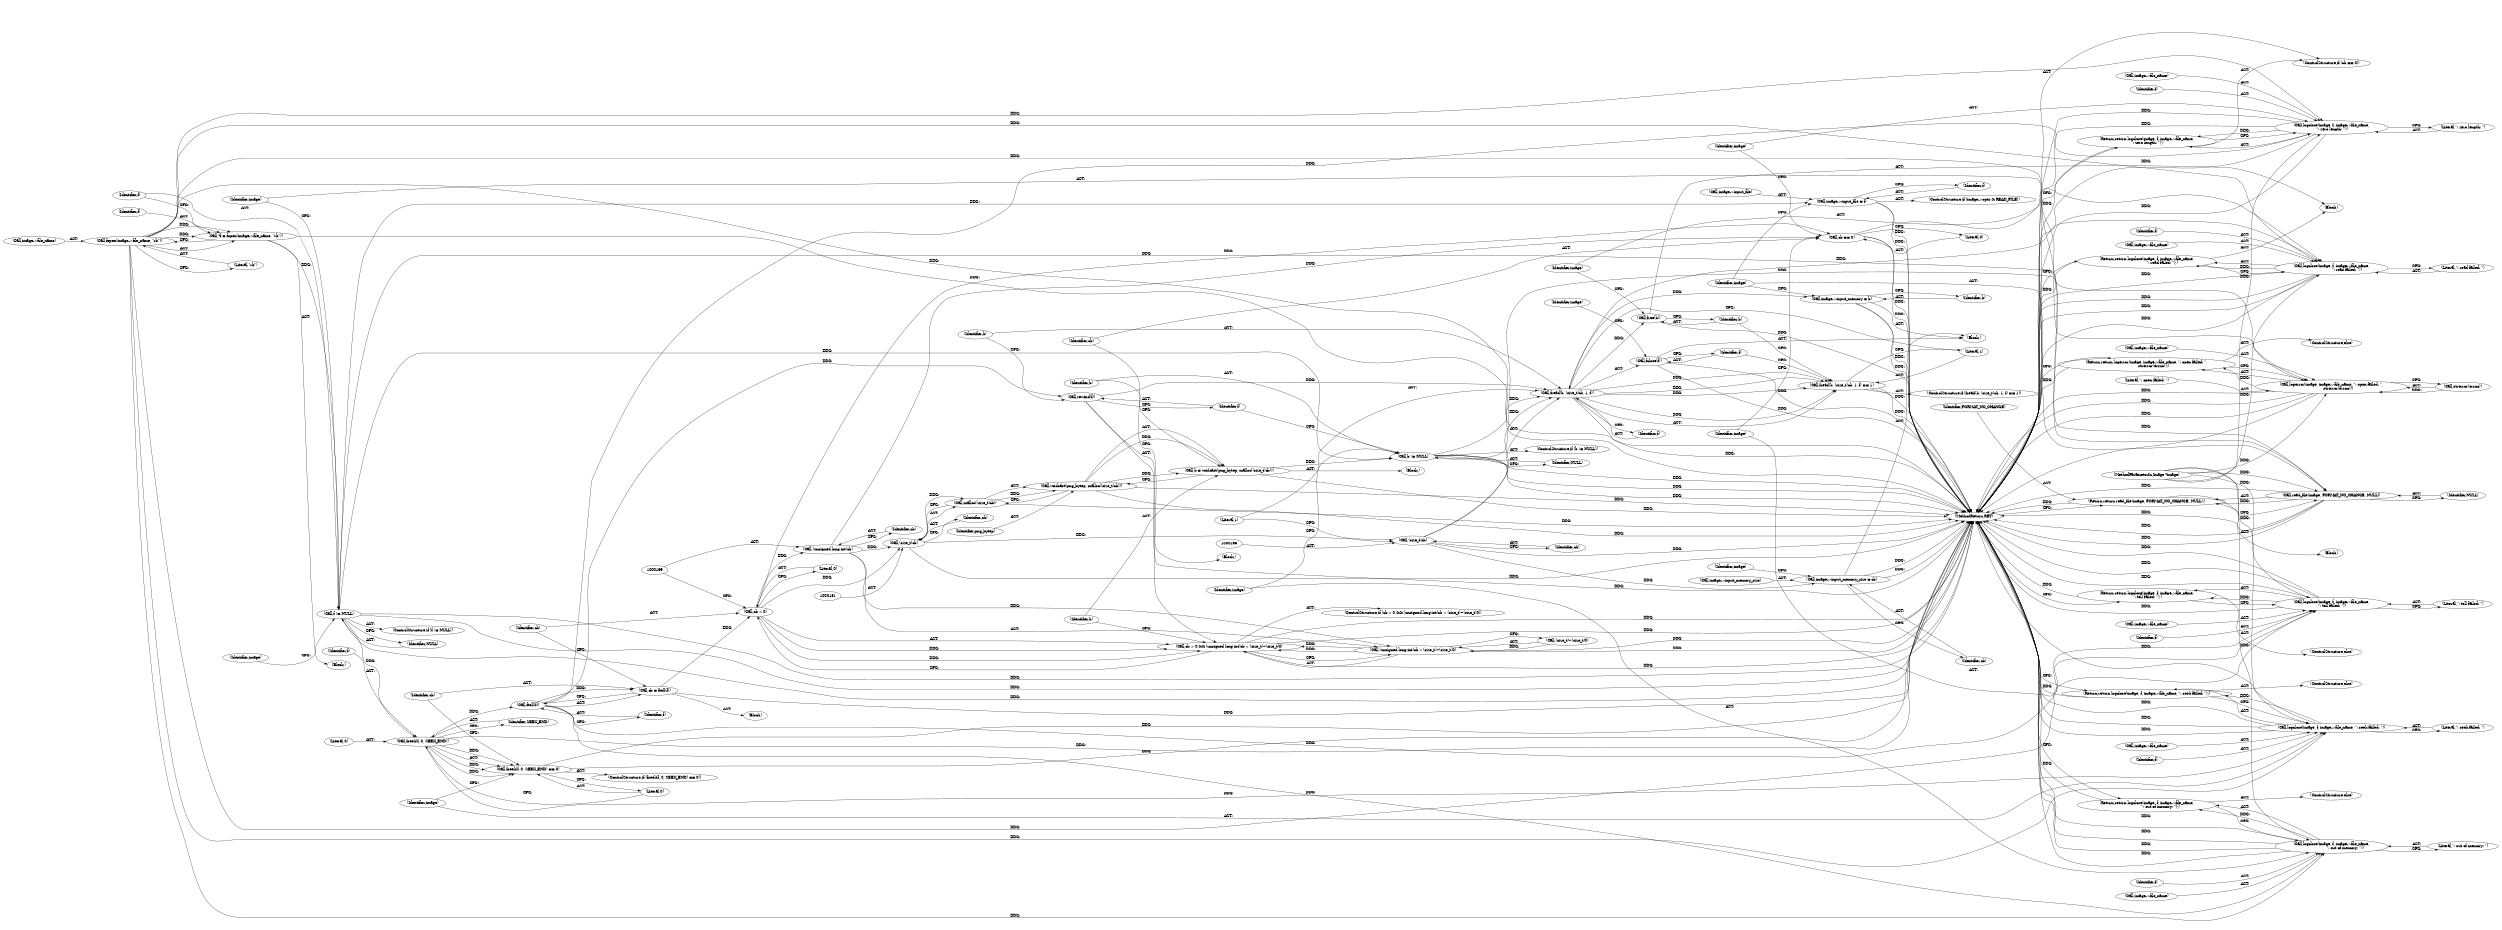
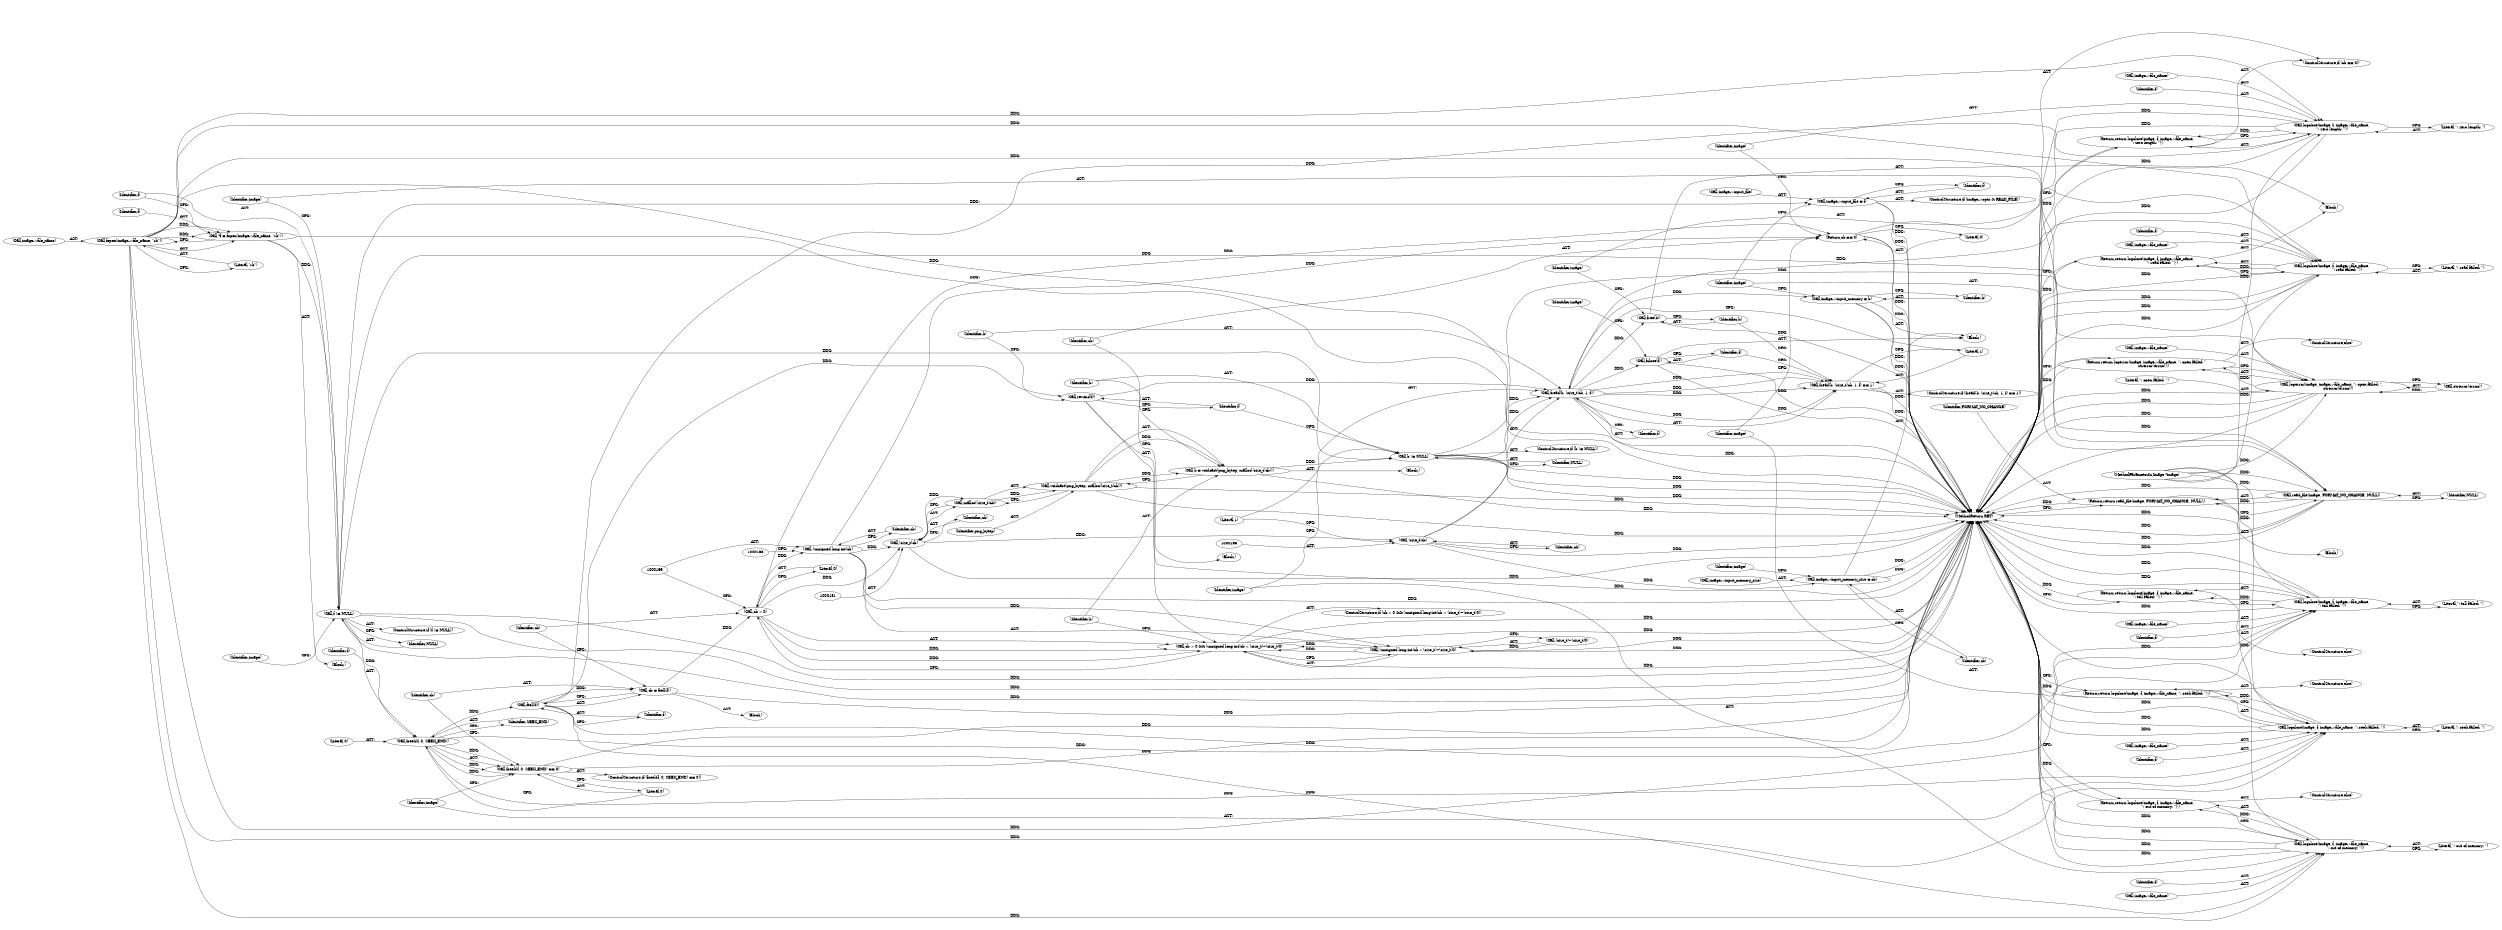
  digraph {
    rankdir=LR
    n1 [label="(Call,fopen(image->file_name, \"rb\"))"]
    n2 [label="(Call,*f = fopen(image->file_name, \"rb\"))"]
    n3 [label="(Call,logclose(image, f, image->file_name,\n                           \": read failed: \"))"]
    n4 [label="(Call,logclose(image, f, image->file_name,\n                        \": out of memory: \"))"]
    n5 [label="(Call,logclose(image, f, image->file_name,\n \": zero length: \"))"]
    n6 [label="(Call,logclose(image, f, image->file_name,\n \": tell failed: \"))"]
    n7 [label="(Call,logclose(image, f, image->file_name, \": seek failed: \"))"]
    n8 [label="(Call,logerror(image, image->file_name, \": open failed: \",\n            strerror(errno)))"]
    n9 [label="(MethodReturn,RET)"]
    n10 [label="(Literal,\"rb\")"]
    n11 [label="(Call,f != NULL)"]
    n12 [label="(Block,)"]
    n13 [label="(Return,return logclose(image, f, image->file_name,\n                           \": read failed: \");)"]
    n14 [label="(Literal,\": read failed: \")"]
    n15 [label="(Return,return logclose(image, f, image->file_name,\n                        \": out of memory: \");)"]
    n16 [label="(Literal,\": out of memory: \")"]
    n17 [label="(Return,return logclose(image, f, image->file_name,\n \": zero length: \");)"]
    n18 [label="(Literal,\": zero length: \")"]
    n19 [label="(Return,return logclose(image, f, image->file_name,\n \": tell failed: \");)"]
    n20 [label="(Literal,\": tell failed: \")"]
    n21 [label="(Return,return logclose(image, f, image->file_name, \": seek failed: \");)"]
    n22 [label="(Literal,\": seek failed: \")"]
    n23 [label="(Return,return logerror(image, image->file_name, \": open failed: \",\n            strerror(errno));)"]
    n24 [label="(Call,strerror(errno))"]
    n25 [label="(Return,return read_file(image, FORMAT_NO_CHANGE, NULL);)"]
    n26 [label="(Call,image->input_file = f)"]
    n27 [label="(Call,fseek(f, 0, SEEK_END))"]
    n28 [label="(Call,b != NULL)"]
    n29 [label="(Call,read_file(image, FORMAT_NO_CHANGE, NULL))"]
    n30 [label="(Identifier,NULL)"]
    n31 [label="(ControlStructure,if (f != NULL))"]
    n32 [label="(ControlStructure,if (image->opts & READ_FILE))"]
    n33 [label="(Identifier,f)"]
    n34 [label="(Call,fseek(f, 0, SEEK_END) == 0)"]
    n35 [label="(Call,ftell(f))"]
    n36 [label="(Identifier,SEEK_END)"]
    n37 [label="(Call,fread(b, (size_t)cb, 1, f))"]
    n38 [label="(Identifier,NULL)"]
    n39 [label="(ControlStructure,if (b != NULL))"]
    n40 [label="(Identifier,NULL)"]
    n41 [label="(ControlStructure,if (fseek(f, 0, SEEK_END) == 0))"]
    n42 [label="(Literal,0)"]
    n43 [label="(Call,cb = ftell(f))"]
    n44 [label="(Call,rewind(f))"]
    n45 [label="(Identifier,f)"]
    n46 [label="(Call,cb > 0)"]
    n47 [label="(Block,)"]
    n48 [label="(Block,)"]
    n49 [label="(Identifier,f)"]
    n50 [label="(Call,cb > 0 && (unsigned long int)cb < (size_t)~(size_t)0)"]
    n51 [label="(Call,(unsigned long int)cb)"]
    n52 [label="(Call,(size_t)cb)"]
-   n53 [label="(Call,cb == 0)"]
+   n53 [label="(Return,cb == 0)"]
    n54 [label="(Literal,0)"]
    n55 [label="(Call,(unsigned long int)cb < (size_t)~(size_t)0)"]
    n56 [label="(ControlStructure,if (cb > 0 && (unsigned long int)cb < (size_t)~(size_t)0))"]
    n57 [label="(Identifier,cb)"]
    n58 [label="(Call,malloc((size_t)cb))"]
    n59 [label="(Call,(size_t)cb)"]
    n60 [label="(Identifier,cb)"]
    n61 [label="(Literal,0)"]
    n62 [label="(ControlStructure,if (cb == 0))"]
    n63 [label="(Call,(size_t)~(size_t)0)"]
    n64 [label="(Call,voidcast(png_bytep, malloc((size_t)cb)))"]
    n65 [label="(Call,image->input_memory_size = cb)"]
    n66 [label="(Identifier,cb)"]
    n67 [label="(Call,b = voidcast(png_bytep, malloc((size_t)cb)))"]
    n68 [label="(Block,)"]
    n69 [label="(Call,fread(b, (size_t)cb, 1, f) == 1)"]
    n70 [label="(Call,fclose(f))"]
    n71 [label="(Call,image->input_memory = b)"]
    n72 [label="(Call,free(b))"]
    n73 [label="(Identifier,f)"]
    n74 [label="(ControlStructure,if (fread(b, (size_t)cb, 1, f) == 1))"]
    n75 [label="(Literal,1)"]
    n76 [label="(Identifier,f)"]
    n77 [label="(Block,)"]
    n78 [label="(Identifier,b)"]
    n79 [label="(Block,)"]
    n80 [label="(Identifier,b)"]
    n81 [label="(Block,)"]
    n82 [label="(Identifier,cb)"]
    n83 [label="(ControlStructure,else)"]
    n84 [label="(ControlStructure,else)"]
    n85 [label="(ControlStructure,else)"]
    n86 [label="(ControlStructure,else)"]
    n87 [label="(Identifier,image)"]
    n88 [label="(Call,image->file_name)"]
    n89 [label="(Identifier,FORMAT_NO_CHANGE)"]
    n90 [label="(Call,image->file_name)"]
    n91 [label="(Identifier,image)"]
    n92 [label="(Identifier,f)"]
    n93 [label="(Identifier,cb)"]
    n94 [label="(Identifier,b)"]
    n95 [label="(Call,image->file_name)"]
    n96 [label="(Identifier,image)"]
    n97 [label="(Identifier,image)"]
    n98 [label="(Call,image->file_name)"]
    n99 [label="(Identifier,f)"]
    n100 [label="(Literal,1)"]
    n101 [label="(Identifier,image)"]
    n102 [label="(Literal,\": open failed: \")"]
    n103 [label="(Identifier,f)"]
    n104 [label="(Identifier,f)"]
    n105 [label="(Identifier,f)"]
    n106 [label="(MethodParameterIn,Image *image)"]
    n107 [label="(Identifier,f)"]
    n108 [label="(Identifier,image)"]
    n109 [label="(Identifier,image)"]
    n110 [label="(Identifier,f)"]
    n111 [label="(Call,image->file_name)"]
    n112 [label="(Call,image->input_memory_size)"]
    n113 [label="(Identifier,image)"]
    n114 [label="(Identifier,f)"]
    n115 [label="(Call,image->file_name)"]
    n116 [label="(Identifier,image)"]
    n117 [label="(Call,image->input_file)"]
    n118 [label="(Identifier,cb)"]
    n119 [label="(Identifier,png_bytep)"]
    n120 [label="(Call,image->file_name)"]
    n121 [label="(Identifier,cb)"]
    n122 [label="(Identifier,b)"]
    n123 [label="(Literal,0)"]
    n124 [label="(Identifier,image)"]
    n125 [label="(Identifier,b)"]
    1000165
+   1000168
    1000181
    1000195
    n1 -> n2 [label="AST: "]
    n1 -> n2 [label="DDG: "]
    n1 -> n2 [label="DDG: "]
    n1 -> n3 [label="DDG: "]
    n1 -> n4 [label="DDG: "]
    n1 -> n5 [label="DDG: "]
    n1 -> n6 [label="DDG: "]
    n1 -> n7 [label="DDG: "]
    n1 -> n8 [label="DDG: "]
    n1 -> n9 [label="DDG: "]
    n1 -> n10 [label="CFG: "]
    n2 -> n1 [label="CFG: "]
    n2 -> n9 [label="DDG: "]
    n2 -> n11 [label="DDG: "]
    n2 -> n12 [label="AST: "]
    n3 -> n9 [label="DDG: "]
    n3 -> n9 [label="DDG: "]
    n3 -> n9 [label="DDG: "]
    n3 -> n9 [label="DDG: "]
    n3 -> n13 [label="AST: "]
    n3 -> n13 [label="DDG: "]
    n3 -> n14 [label="CFG: "]
    n4 -> n9 [label="DDG: "]
    n4 -> n9 [label="DDG: "]
    n4 -> n9 [label="DDG: "]
    n4 -> n9 [label="DDG: "]
    n4 -> n15 [label="AST: "]
    n4 -> n15 [label="DDG: "]
    n4 -> n16 [label="CFG: "]
    n5 -> n9 [label="DDG: "]
    n5 -> n9 [label="DDG: "]
    n5 -> n9 [label="DDG: "]
    n5 -> n9 [label="DDG: "]
    n5 -> n17 [label="AST: "]
    n5 -> n17 [label="DDG: "]
    n5 -> n18 [label="CFG: "]
    n6 -> n9 [label="DDG: "]
    n6 -> n9 [label="DDG: "]
    n6 -> n9 [label="DDG: "]
    n6 -> n9 [label="DDG: "]
    n6 -> n19 [label="AST: "]
    n6 -> n19 [label="DDG: "]
    n6 -> n20 [label="CFG: "]
    n7 -> n9 [label="DDG: "]
    n7 -> n9 [label="DDG: "]
    n7 -> n9 [label="DDG: "]
    n7 -> n9 [label="DDG: "]
    n7 -> n21 [label="AST: "]
    n7 -> n21 [label="DDG: "]
    n7 -> n22 [label="CFG: "]
    n8 -> n9 [label="DDG: "]
    n8 -> n9 [label="DDG: "]
    n8 -> n9 [label="DDG: "]
    n8 -> n9 [label="DDG: "]
    n8 -> n23 [label="AST: "]
    n8 -> n23 [label="DDG: "]
    n8 -> n24 [label="CFG: "]
    n9 -> n13 [label="CFG: "]
    n9 -> n15 [label="CFG: "]
    n9 -> n17 [label="CFG: "]
    n9 -> n19 [label="CFG: "]
    n9 -> n21 [label="CFG: "]
    n9 -> n23 [label="CFG: "]
    n9 -> n25 [label="CFG: "]
    n10 -> n1 [label="AST: "]
    n11 -> n9 [label="DDG: "]
    n11 -> n9 [label="DDG: "]
    n11 -> n9 [label="DDG: "]
    n11 -> n26 [label="DDG: "]
    n11 -> n27 [label="DDG: "]
    n11 -> n28 [label="DDG: "]
    n11 -> n29 [label="DDG: "]
    n11 -> n30 [label="CFG: "]
    n11 -> n31 [label="AST: "]
    n13 -> n3 [label="CFG: "]
    n13 -> n9 [label="DDG: "]
    n13 -> n79 [label="AST: "]
    n14 -> n3 [label="AST: "]
    n15 -> n4 [label="CFG: "]
    n15 -> n9 [label="DDG: "]
    n15 -> n83 [label="AST: "]
    n16 -> n4 [label="AST: "]
    n17 -> n5 [label="CFG: "]
    n17 -> n9 [label="DDG: "]
    n17 -> n62 [label="AST: "]
    n18 -> n5 [label="AST: "]
    n19 -> n6 [label="CFG: "]
    n19 -> n9 [label="DDG: "]
    n19 -> n84 [label="AST: "]
    n20 -> n6 [label="AST: "]
    n21 -> n7 [label="CFG: "]
    n21 -> n9 [label="DDG: "]
    n21 -> n85 [label="AST: "]
    n22 -> n7 [label="AST: "]
    n23 -> n8 [label="CFG: "]
    n23 -> n9 [label="DDG: "]
    n23 -> n86 [label="AST: "]
    n24 -> n8 [label="AST: "]
    n24 -> n8 [label="DDG: "]
    n25 -> n9 [label="DDG: "]
    n25 -> n29 [label="CFG: "]
    n25 -> n81 [label="AST: "]
    n26 -> n9 [label="DDG: "]
    n26 -> n9 [label="DDG: "]
    n26 -> n32 [label="AST: "]
    n26 -> n33 [label="CFG: "]
    n27 -> n7 [label="DDG: "]
    n27 -> n9 [label="DDG: "]
    n27 -> n34 [label="AST: "]
    n27 -> n34 [label="DDG: "]
    n27 -> n34 [label="DDG: "]
    n27 -> n34 [label="DDG: "]
    n27 -> n35 [label="DDG: "]
    n27 -> n36 [label="CFG: "]
    n28 -> n9 [label="DDG: "]
    n28 -> n9 [label="DDG: "]
    n28 -> n9 [label="DDG: "]
    n28 -> n29 [label="DDG: "]
    n28 -> n37 [label="DDG: "]
    n28 -> n38 [label="CFG: "]
    n28 -> n39 [label="AST: "]
    n29 -> n9 [label="DDG: "]
    n29 -> n9 [label="DDG: "]
    n29 -> n9 [label="DDG: "]
    n29 -> n9 [label="DDG: "]
    n29 -> n25 [label="AST: "]
    n29 -> n25 [label="DDG: "]
    n29 -> n40 [label="CFG: "]
    n30 -> n11 [label="AST: "]
    n33 -> n26 [label="AST: "]
    n34 -> n9 [label="DDG: "]
    n34 -> n9 [label="DDG: "]
    n34 -> n41 [label="AST: "]
    n34 -> n42 [label="CFG: "]
    n35 -> n4 [label="DDG: "]
    n35 -> n5 [label="DDG: "]
    n35 -> n6 [label="DDG: "]
    n35 -> n43 [label="AST: "]
    n35 -> n43 [label="DDG: "]
    n35 -> n44 [label="DDG: "]
    n35 -> n45 [label="CFG: "]
    n36 -> n27 [label="AST: "]
    n37 -> n3 [label="DDG: "]
    n37 -> n9 [label="DDG: "]
    n37 -> n69 [label="AST: "]
    n37 -> n69 [label="DDG: "]
    n37 -> n69 [label="DDG: "]
    n37 -> n69 [label="DDG: "]
    n37 -> n69 [label="DDG: "]
-   n37 -> n70 [label="AST: "]
+   n37 -> n70 [label="DDG: "]
    n37 -> n71 [label="DDG: "]
    n37 -> n72 [label="DDG: "]
    n37 -> n73 [label="CFG: "]
    n38 -> n28 [label="AST: "]
    n40 -> n29 [label="AST: "]
    n42 -> n27 [label="CFG: "]
    n42 -> n34 [label="AST: "]
    n43 -> n9 [label="DDG: "]
    n43 -> n35 [label="CFG: "]
    n43 -> n46 [label="DDG: "]
    n43 -> n47 [label="AST: "]
    n44 -> n9 [label="DDG: "]
    n44 -> n37 [label="DDG: "]
    n44 -> n48 [label="AST: "]
    n44 -> n49 [label="CFG: "]
    n45 -> n35 [label="AST: "]
    n46 -> n50 [label="AST: "]
    n46 -> n50 [label="DDG: "]
    n46 -> n50 [label="DDG: "]
    n46 -> n51 [label="DDG: "]
    n46 -> n52 [label="DDG: "]
    n46 -> n53 [label="DDG: "]
    n46 -> n54 [label="CFG: "]
    n49 -> n28 [label="CFG: "]
    n49 -> n44 [label="AST: "]
    n50 -> n9 [label="DDG: "]
    n50 -> n9 [label="DDG: "]
    n50 -> n9 [label="DDG: "]
    n50 -> n46 [label="CFG: "]
    n50 -> n55 [label="CFG: "]
    n50 -> n56 [label="AST: "]
    n51 -> n52 [label="DDG: "]
    n51 -> n53 [label="DDG: "]
    n51 -> n55 [label="AST: "]
    n51 -> n55 [label="DDG: "]
    n51 -> n57 [label="CFG: "]
    n52 -> n9 [label="DDG: "]
    n52 -> n58 [label="AST: "]
    n52 -> n58 [label="DDG: "]
    n52 -> n59 [label="DDG: "]
    n52 -> n60 [label="CFG: "]
    n53 -> n9 [label="DDG: "]
    n53 -> n9 [label="DDG: "]
    n53 -> n61 [label="CFG: "]
    n53 -> n62 [label="AST: "]
    n54 -> n46 [label="AST: "]
    n55 -> n9 [label="DDG: "]
    n55 -> n9 [label="DDG: "]
    n55 -> n50 [label="AST: "]
    n55 -> n50 [label="DDG: "]
    n55 -> n50 [label="DDG: "]
    n55 -> n63 [label="CFG: "]
    n57 -> n51 [label="AST: "]
-   n58 -> n9 [label="DDG: "]
+   n51 -> n9 [label="DDG: "]
    n58 -> n52 [label="CFG: "]
    n58 -> n64 [label="AST: "]
    n58 -> n64 [label="DDG: "]
    n59 -> n9 [label="DDG: "]
    n59 -> n37 [label="AST: "]
    n59 -> n37 [label="DDG: "]
    n59 -> n65 [label="DDG: "]
    n59 -> n66 [label="CFG: "]
    n60 -> n52 [label="AST: "]
    n61 -> n53 [label="AST: "]
    n63 -> n55 [label="AST: "]
    n63 -> n55 [label="DDG: "]
    n64 -> n9 [label="DDG: "]
    n64 -> n9 [label="DDG: "]
    n64 -> n58 [label="CFG: "]
    n64 -> n67 [label="AST: "]
    n64 -> n67 [label="DDG: "]
    n64 -> n67 [label="DDG: "]
    n65 -> n9 [label="DDG: "]
    n65 -> n9 [label="DDG: "]
    n65 -> n77 [label="AST: "]
    n65 -> n82 [label="CFG: "]
    n66 -> n59 [label="AST: "]
    n67 -> n9 [label="DDG: "]
    n67 -> n28 [label="DDG: "]
    n67 -> n64 [label="CFG: "]
    n67 -> n68 [label="AST: "]
    n69 -> n9 [label="DDG: "]
    n69 -> n9 [label="DDG: "]
    n69 -> n74 [label="AST: "]
    n69 -> n75 [label="CFG: "]
    n70 -> n9 [label="DDG: "]
    n70 -> n9 [label="DDG: "]
    n70 -> n76 [label="CFG: "]
    n70 -> n77 [label="AST: "]
    n71 -> n9 [label="DDG: "]
    n71 -> n9 [label="DDG: "]
    n71 -> n77 [label="AST: "]
    n71 -> n78 [label="CFG: "]
    n72 -> n9 [label="DDG: "]
    n72 -> n79 [label="AST: "]
    n72 -> n80 [label="CFG: "]
    n73 -> n37 [label="AST: "]
    n75 -> n37 [label="CFG: "]
    n75 -> n69 [label="AST: "]
    n76 -> n69 [label="CFG: "]
    n76 -> n70 [label="AST: "]
    n78 -> n71 [label="AST: "]
    n80 -> n69 [label="CFG: "]
    n80 -> n72 [label="AST: "]
    n82 -> n65 [label="AST: "]
    n87 -> n3 [label="AST: "]
    n87 -> n72 [label="CFG: "]
    n88 -> n7 [label="AST: "]
    n89 -> n25 [label="AST: "]
    n90 -> n1 [label="AST: "]
    n91 -> n11 [label="CFG: "]
    n92 -> n3 [label="AST: "]
    n93 -> n34 [label="CFG: "]
    n93 -> n43 [label="AST: "]
    n94 -> n50 [label="CFG: "]
    n94 -> n67 [label="AST: "]
    n95 -> n5 [label="AST: "]
    n96 -> n5 [label="AST: "]
    n96 -> n53 [label="CFG: "]
    n97 -> n8 [label="AST: "]
    n97 -> n11 [label="CFG: "]
    n98 -> n6 [label="AST: "]
    n99 -> n2 [label="CFG: "]
    n99 -> n11 [label="AST: "]
    n100 -> n37 [label="AST: "]
    n100 -> n59 [label="CFG: "]
    n101 -> n4 [label="AST: "]
    n101 -> n28 [label="CFG: "]
    n102 -> n8 [label="AST: "]
    n103 -> n7 [label="AST: "]
    n104 -> n2 [label="AST: "]
    n105 -> n5 [label="AST: "]
    n106 -> n3 [label="DDG: "]
    n106 -> n4 [label="DDG: "]
    n106 -> n5 [label="DDG: "]
    n106 -> n6 [label="DDG: "]
    n106 -> n7 [label="DDG: "]
    n106 -> n8 [label="DDG: "]
    n106 -> n29 [label="DDG: "]
    n107 -> n4 [label="AST: "]
    n108 -> n70 [label="CFG: "]
    n109 -> n26 [label="CFG: "]
    n109 -> n29 [label="AST: "]
    n109 -> n71 [label="CFG: "]
    n110 -> n6 [label="AST: "]
    n111 -> n4 [label="AST: "]
    n112 -> n65 [label="AST: "]
    n113 -> n6 [label="AST: "]
    n113 -> n53 [label="CFG: "]
    n114 -> n27 [label="AST: "]
    n115 -> n8 [label="AST: "]
    n116 -> n65 [label="CFG: "]
    n117 -> n26 [label="AST: "]
    n118 -> n43 [label="CFG: "]
    n118 -> n46 [label="AST: "]
    n119 -> n64 [label="AST: "]
    n120 -> n3 [label="AST: "]
    n121 -> n50 [label="CFG: "]
    n121 -> n53 [label="AST: "]
    n122 -> n28 [label="AST: "]
    n122 -> n67 [label="CFG: "]
    n123 -> n27 [label="AST: "]
    n124 -> n7 [label="AST: "]
    n124 -> n34 [label="CFG: "]
    n125 -> n37 [label="AST: "]
    n125 -> n44 [label="CFG: "]
    1000165 -> n46 [label="CFG: "]
    1000165 -> n51 [label="AST: "]
+   1000168 -> n51 [label="CFG: "]
    1000181 -> n52 [label="AST: "]
    1000195 -> n59 [label="AST: "]
  }
